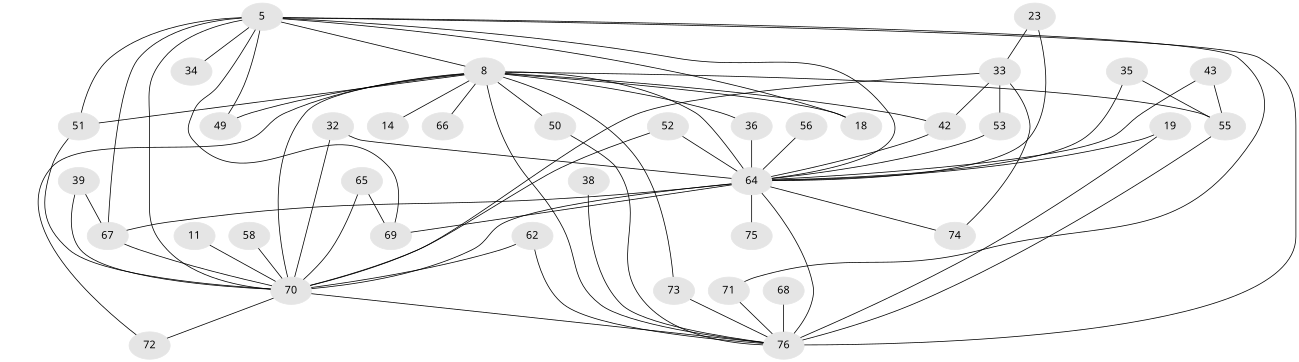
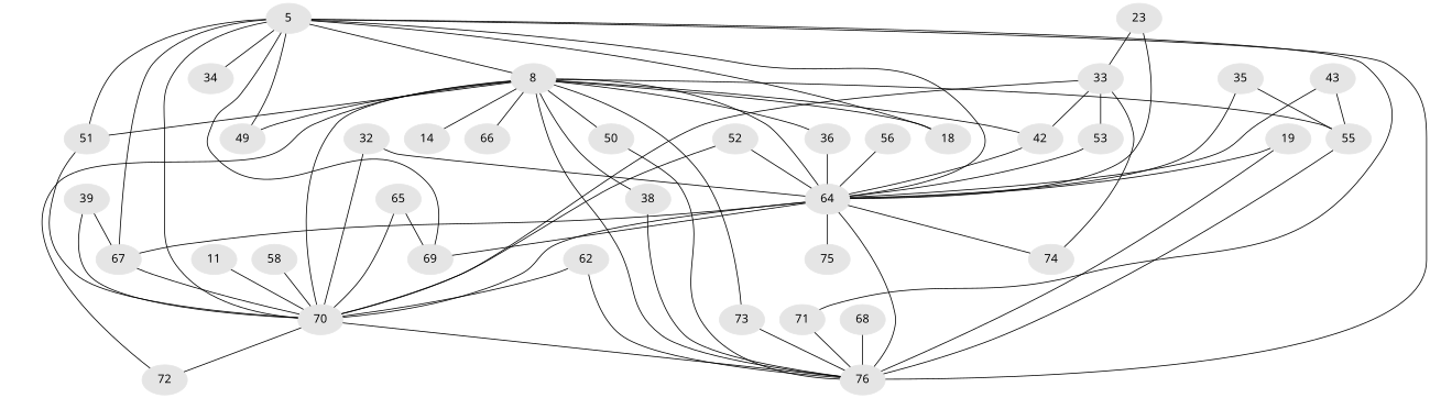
  graph {
    fontname="Noto Sans"
    node [color=gray90 fontname="Noto Sans" style=filled]
    edge [fontname="Noto Sans"]
    5 [super="+1"]
    8 [super="+3"]
    18
    34
    49
    51 [super="+47+37"]
    64 [super="+41+45+31+7"]
    67 [super="+63"]
    69 [super="+25"]
    70 [super="+61+10"]
    71
    76 [super="+50+9"]
    14
    36
    38
    n16 [label=50 super="+26"]
    55 [super="+30"]
    66
    72
    73
    42
    74
    75
    33 [super="+15+21"]
    53
    11
    19
    23
    32
    35
    39
    43
    52
    56
    58
    62 [super="+60"]
    65
    68 [super="+20"]
    5 -- 8 [weight=4]
    5 -- 18
    5 -- 34 [weight=2]
    5 -- 49
    5 -- 51 [weight=2]
    5 -- 64 [weight=4]
    5 -- 67 [weight=3]
    5 -- 69
    5 -- 70 [weight=6]
    5 -- 71
    5 -- 76 [weight=4]
    8 -- 18
    8 -- 49
    8 -- 51 [weight=2]
    8 -- 64 [weight=7]
    8 -- 70 [weight=7]
    8 -- 76 [weight=4]
    8 -- 14 [weight=2]
    8 -- 36
+   8 -- 38
    8 -- n16 [weight=3]
    8 -- 55 [weight=3]
    8 -- 66 [weight=2]
    8 -- 72
    8 -- 73
    8 -- 42 [weight=3]
    51 -- 70
    64 -- 67 [weight=3]
    64 -- 69 [weight=2]
    64 -- 70 [weight=4]
    64 -- 76 [weight=6]
    64 -- 74
    64 -- 75 [weight=2]
    67 -- 70
    70 -- 76 [weight=4]
    70 -- 72
    71 -- 76
    36 -- 64
    38 -- 76
    n16 -- 76
    55 -- 76
    73 -- 76
    42 -- 64
    33 -- 70
    33 -- 42
    33 -- 74
    33 -- 53
    53 -- 64
    11 -- 70 [weight=2]
    19 -- 64
    19 -- 76
    23 -- 64
    23 -- 33
    32 -- 64
    32 -- 70
    35 -- 64
    35 -- 55
    39 -- 67
    39 -- 70
    43 -- 64
    43 -- 55
    52 -- 64 [weight=2]
    52 -- 70
    56 -- 64 [weight=2]
    58 -- 70 [weight=2]
    62 -- 70 [weight=3]
    62 -- 76 [weight=2]
    65 -- 69
    65 -- 70
    68 -- 76 [weight=4]
  }
